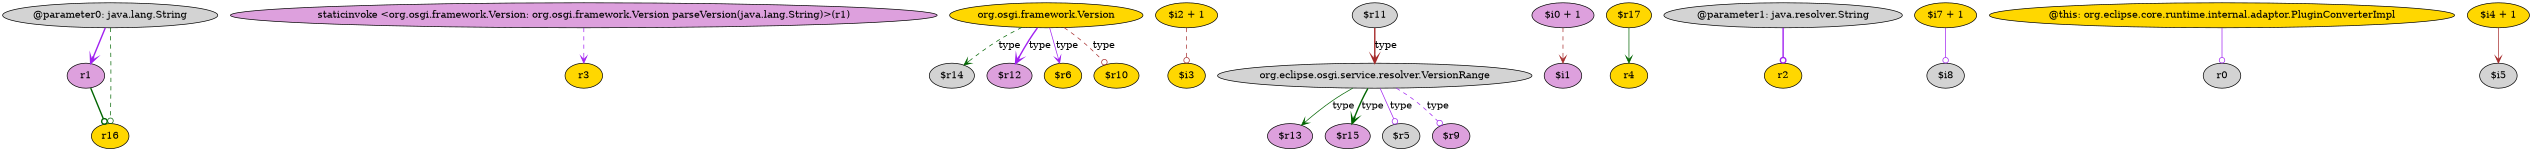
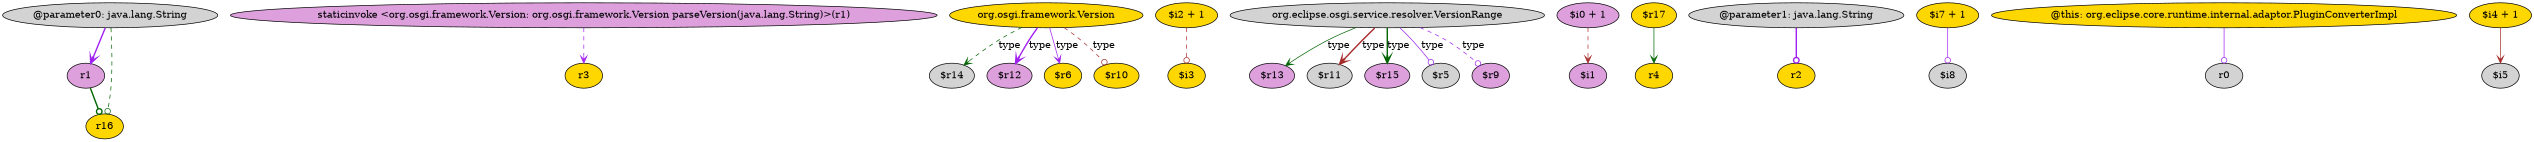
  digraph {
    node [fillcolor=gold style=filled]
    edge [arrowhead=vee color=purple style=dashed]
    n1 [fillcolor=lightgrey label="@parameter0: java.lang.String"]
    n2 [fillcolor=plum label=r1]
    n3 [label=r16]
    n4 [fillcolor=plum label="staticinvoke <org.osgi.framework.Version: org.osgi.framework.Version parseVersion(java.lang.String)>(r1)"]
    n5 [label=r3]
    n6 [label="org.osgi.framework.Version"]
    n7 [fillcolor=lightgrey label="$r14"]
    n8 [fillcolor=plum label="$r12"]
    n9 [label="$r6"]
    n10 [label="$r10"]
    n11 [label="$i2 + 1"]
    n12 [label="$i3"]
    n13 [fillcolor=lightgrey label="org.eclipse.osgi.service.resolver.VersionRange"]
    n14 [fillcolor=plum label="$r13"]
    n15 [fillcolor=lightgrey label="$r11"]
    n16 [fillcolor=plum label="$r15"]
    n17 [fillcolor=lightgrey label="$r5"]
    n18 [fillcolor=plum label="$r9"]
    n19 [fillcolor=plum label="$i0 + 1"]
    n20 [fillcolor=plum label="$i1"]
    n21 [label=r4]
    n22 [label="$r17"]
-   n23 [fillcolor=lightgrey label="@parameter1: java.resolver.String"]
+   n23 [fillcolor=lightgrey label="@parameter1: java.lang.String"]
    n24 [label=r2]
    n25 [label="$i7 + 1"]
    n26 [fillcolor=lightgrey label="$i8"]
    n27 [label="@this: org.eclipse.core.runtime.internal.adaptor.PluginConverterImpl"]
    n28 [fillcolor=lightgrey label=r0]
    n29 [label="$i4 + 1"]
    n30 [fillcolor=lightgrey label="$i5"]
    n1 -> n2 [style=bold]
    n1 -> n3 [arrowhead=odot color=darkgreen]
    n2 -> n3 [arrowhead=odot color=darkgreen style=bold]
    n4 -> n5
    n6 -> n7 [color=darkgreen label=type]
    n6 -> n8 [label=type style=bold]
    n6 -> n9 [label=type style=solid]
    n6 -> n10 [arrowhead=odot color=brown label=type]
    n11 -> n12 [arrowhead=odot color=brown]
    n13 -> n14 [color=darkgreen label=type style=solid]
-   n15 -> n13 [color=brown label=type style=bold]
+   n13 -> n15 [color=brown label=type style=bold]
    n13 -> n16 [color=darkgreen label=type style=bold]
    n13 -> n17 [arrowhead=odot label=type style=solid]
    n13 -> n18 [arrowhead=odot label=type]
    n19 -> n20 [color=brown]
    n22 -> n21 [color=darkgreen style=solid]
    n23 -> n24 [arrowhead=odot style=bold]
    n25 -> n26 [arrowhead=odot style=solid]
    n27 -> n28 [arrowhead=odot style=solid]
    n29 -> n30 [color=brown style=solid]
  }
